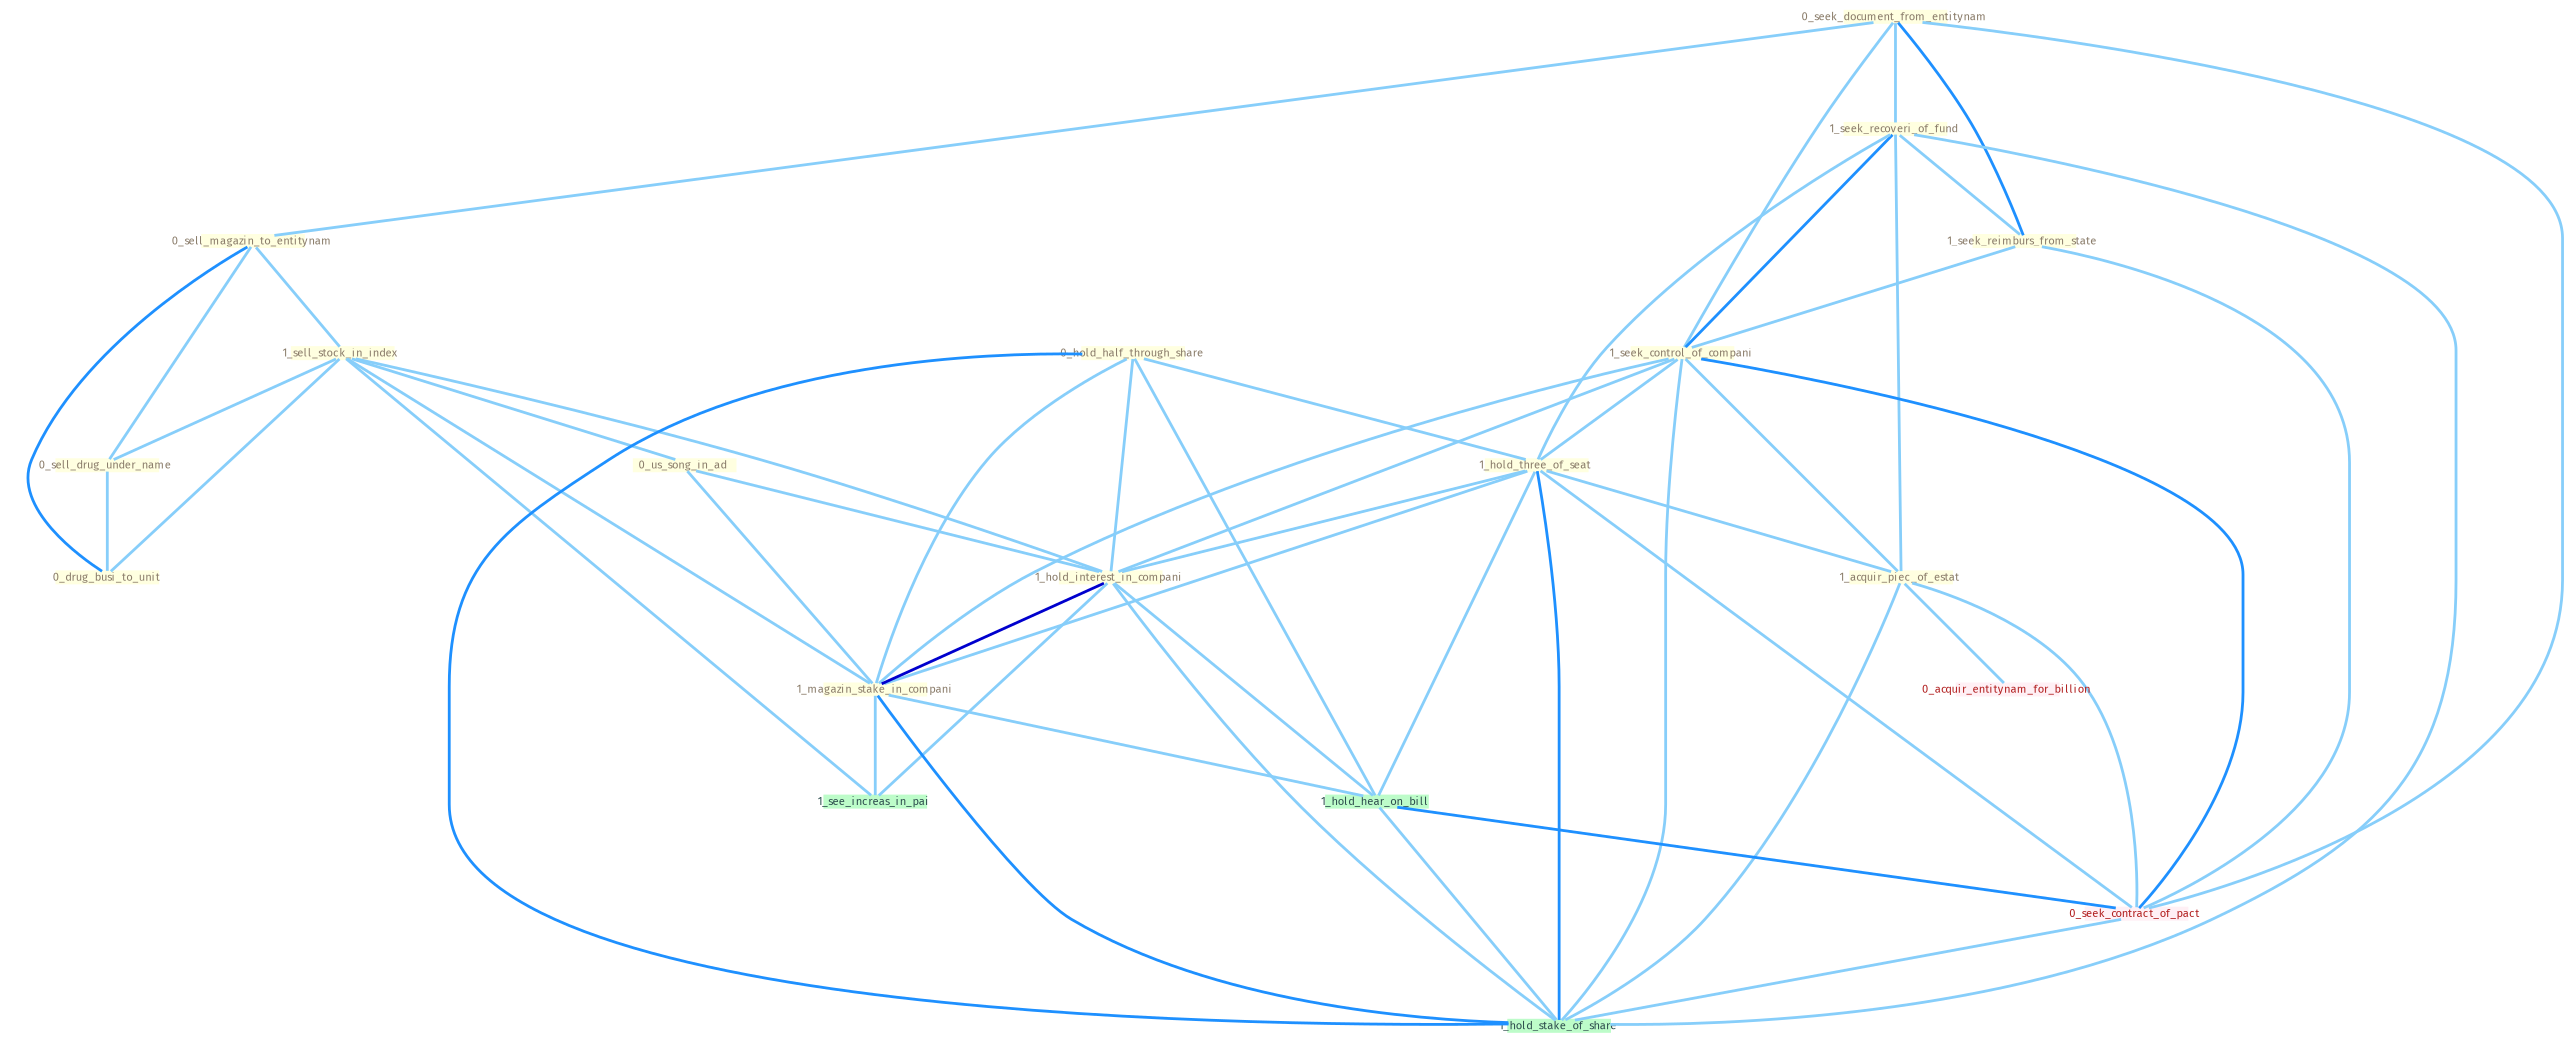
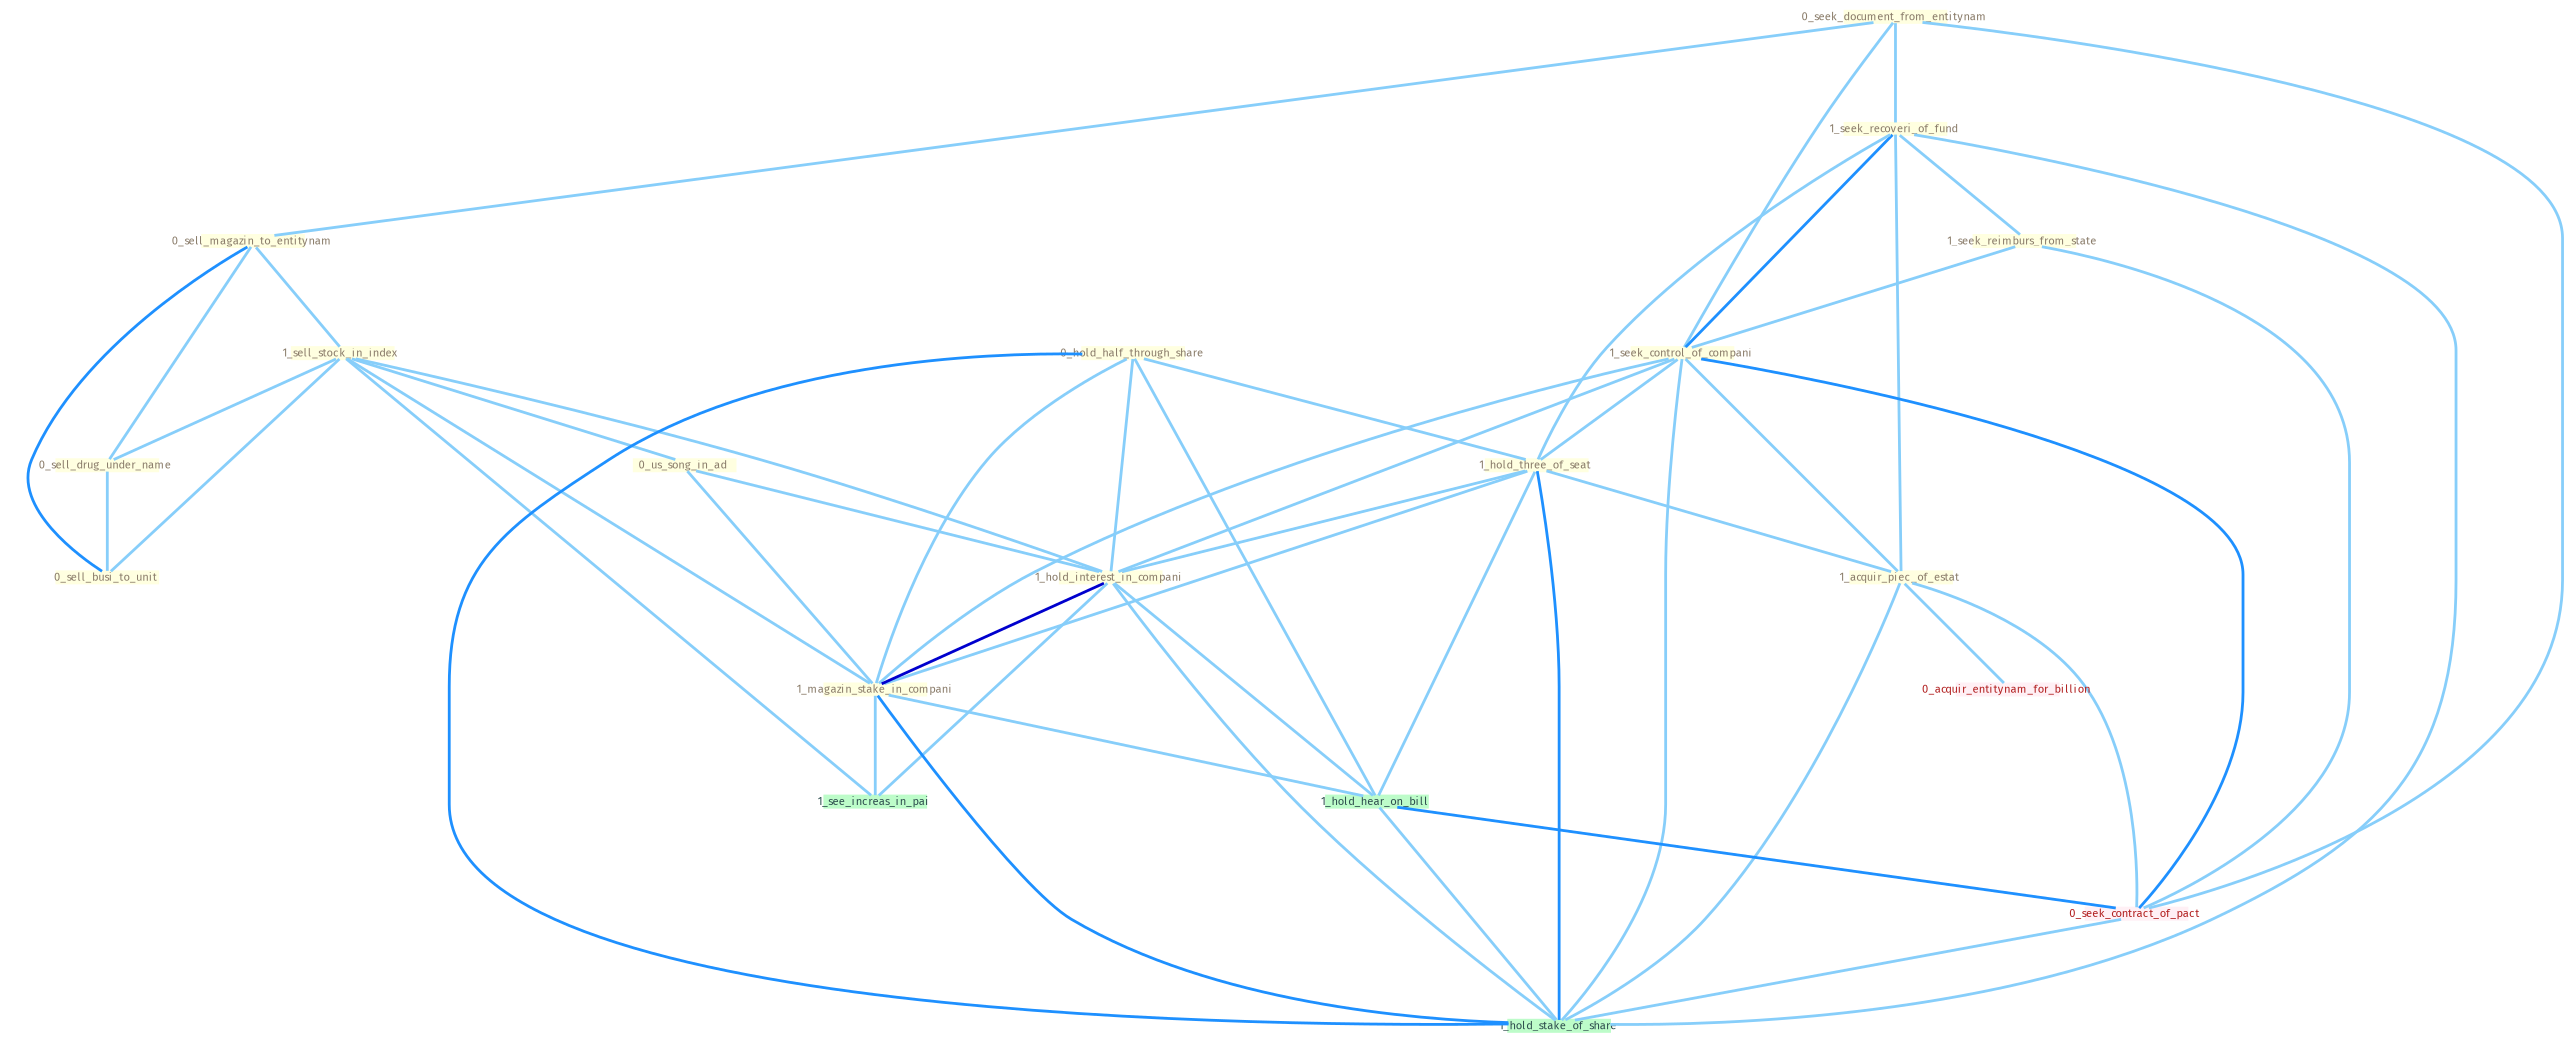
  graph {
    fontname="Fira Sans"
    node [color="#ffffe0" fixedsize=true fontcolor="#8b7d6b" fontname="Fira Sans" fontsize=4 shape=polygon style=filled]
    edge [color="#87cefa" fontname="Fira Sans" w=1]
    "0_seek_document_from_entitynam " [height=.06 width=.5]
    "0_sell_magazin_to_entitynam " [height=.06 width=.5]
    "1_seek_recoveri_of_fund " [height=.06 width=.5]
    "1_seek_reimburs_from_state " [height=.06 width=.5]
    "1_seek_control_of_compani " [height=.06 width=.5]
    "1_sell_stock_in_index " [height=.06 width=.5]
    "0_us_song_in_ad " [height=.06 width=.5]
    "0_hold_half_through_share " [height=.06 width=.5]
    "0_sell_drug_under_name " [height=.06 width=.5]
    "1_hold_three_of_seat " [height=.06 width=.5]
    "1_hold_interest_in_compani " [height=.06 width=.5]
    "1_acquir_piec_of_estat " [height=.06 width=.5]
-   "0_sell_busi_to_unit " [height=.06 width=.5 label="0_drug_busi_to_unit"]
+   "0_sell_busi_to_unit " [height=.06 width=.5]
    n14 [height=.06 label="1_magazin_stake_in_compani" width=.5]
    "0_seek_contract_of_pact " [color="#fff0f5" fontcolor="#b22222" height=.06 width=.5]
    "0_acquir_entitynam_for_billion " [color="#fff0f5" fontcolor="#b22222" height=.06 width=.5]
    "1_hold_stake_of_share " [color="#BDFCC9" fontcolor="#2f4f4f" height=.06 width=.5]
    "1_see_increas_in_pai " [color="#BDFCC9" fontcolor="#2f4f4f" height=.06 width=.5]
    "1_hold_hear_on_bill " [color="#BDFCC9" fontcolor="#2f4f4f" height=.06 width=.5]
    subgraph sub_1 {
      "0_seek_document_from_entitynam "
      "0_sell_magazin_to_entitynam "
      "1_seek_recoveri_of_fund "
      "1_seek_reimburs_from_state "
      "1_seek_control_of_compani "
      "1_sell_stock_in_index "
      "0_us_song_in_ad "
      "0_hold_half_through_share "
      "0_sell_drug_under_name "
      "1_hold_three_of_seat "
      "1_hold_interest_in_compani "
      "1_acquir_piec_of_estat "
      "0_sell_busi_to_unit "
      n14
    }
    subgraph sub_2 {
      "0_seek_contract_of_pact "
      "0_acquir_entitynam_for_billion "
    }
    "0_seek_document_from_entitynam " -- "0_sell_magazin_to_entitynam "
    "0_seek_document_from_entitynam " -- "1_seek_recoveri_of_fund "
-   "0_seek_document_from_entitynam " -- "1_seek_reimburs_from_state " [color="#1e90ff" w=2]
    "0_seek_document_from_entitynam " -- "1_seek_control_of_compani "
    "0_seek_document_from_entitynam " -- "0_seek_contract_of_pact "
    "0_sell_magazin_to_entitynam " -- "1_sell_stock_in_index "
    "0_sell_magazin_to_entitynam " -- "0_sell_drug_under_name "
    "0_sell_magazin_to_entitynam " -- "0_sell_busi_to_unit " [color="#1e90ff" w=2]
    "1_seek_recoveri_of_fund " -- "1_seek_reimburs_from_state "
    "1_seek_recoveri_of_fund " -- "1_seek_control_of_compani " [color="#1e90ff" w=2]
    "1_seek_recoveri_of_fund " -- "1_hold_three_of_seat "
    "1_seek_recoveri_of_fund " -- "1_acquir_piec_of_estat "
    "1_seek_recoveri_of_fund " -- "1_hold_stake_of_share "
    "1_seek_reimburs_from_state " -- "1_seek_control_of_compani "
    "1_seek_reimburs_from_state " -- "0_seek_contract_of_pact "
    "1_seek_control_of_compani " -- "1_hold_three_of_seat "
    "1_seek_control_of_compani " -- "1_hold_interest_in_compani "
    "1_seek_control_of_compani " -- "1_acquir_piec_of_estat "
    "1_seek_control_of_compani " -- n14
    "1_seek_control_of_compani " -- "0_seek_contract_of_pact " [color="#1e90ff" w=2]
    "1_seek_control_of_compani " -- "1_hold_stake_of_share "
    "1_sell_stock_in_index " -- "0_us_song_in_ad "
    "1_sell_stock_in_index " -- "0_sell_drug_under_name "
    "1_sell_stock_in_index " -- "1_hold_interest_in_compani "
    "1_sell_stock_in_index " -- "0_sell_busi_to_unit "
    "1_sell_stock_in_index " -- n14
    "1_sell_stock_in_index " -- "1_see_increas_in_pai "
    "0_us_song_in_ad " -- "1_hold_interest_in_compani "
    "0_us_song_in_ad " -- n14
    "0_hold_half_through_share " -- "1_hold_three_of_seat "
    "0_hold_half_through_share " -- "1_hold_interest_in_compani "
    "0_hold_half_through_share " -- n14
    "0_hold_half_through_share " -- "1_hold_stake_of_share " [color="#1e90ff" w=2]
    "0_hold_half_through_share " -- "1_hold_hear_on_bill "
    "0_sell_drug_under_name " -- "0_sell_busi_to_unit "
    "1_hold_three_of_seat " -- "1_hold_interest_in_compani "
    "1_hold_three_of_seat " -- "1_acquir_piec_of_estat "
    "1_hold_three_of_seat " -- n14
-   "1_hold_three_of_seat " -- "0_seek_contract_of_pact "
    "1_hold_three_of_seat " -- "1_hold_stake_of_share " [color="#1e90ff" w=2]
    "1_hold_three_of_seat " -- "1_hold_hear_on_bill "
    "1_hold_interest_in_compani " -- n14 [color="#0000cd" w=3]
    "1_hold_interest_in_compani " -- "1_hold_stake_of_share "
    "1_hold_interest_in_compani " -- "1_see_increas_in_pai "
    "1_hold_interest_in_compani " -- "1_hold_hear_on_bill "
    "1_acquir_piec_of_estat " -- "0_seek_contract_of_pact "
    "1_acquir_piec_of_estat " -- "0_acquir_entitynam_for_billion "
    "1_acquir_piec_of_estat " -- "1_hold_stake_of_share "
    n14 -- "1_hold_stake_of_share " [color="#1e90ff" w=2]
    n14 -- "1_see_increas_in_pai "
    n14 -- "1_hold_hear_on_bill "
    "0_seek_contract_of_pact " -- "1_hold_stake_of_share "
    "1_hold_hear_on_bill " -- "0_seek_contract_of_pact " [color="#1e90ff" w=2]
    "1_hold_hear_on_bill " -- "1_hold_stake_of_share "
  }
